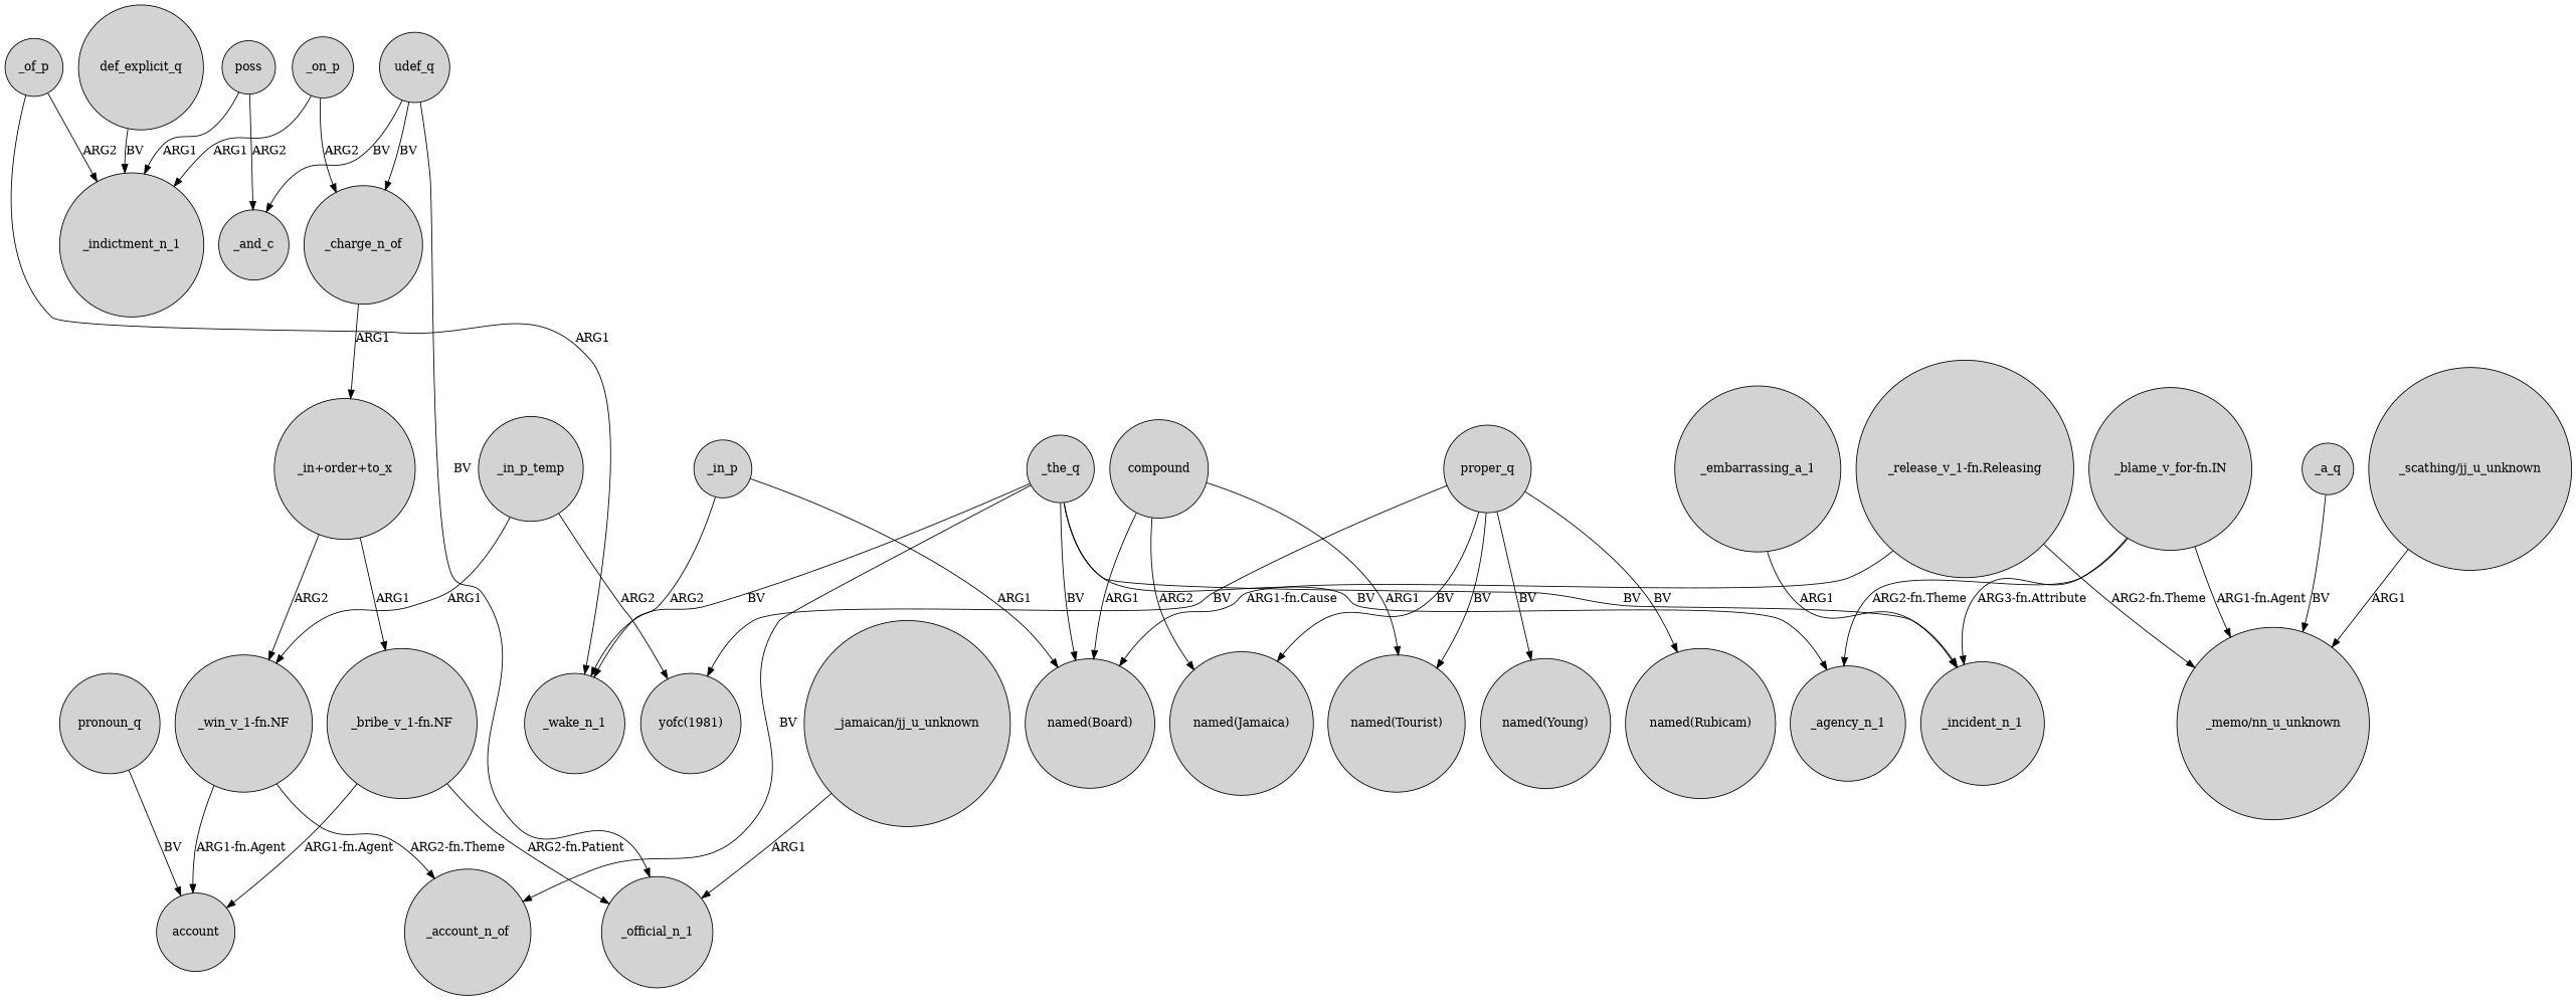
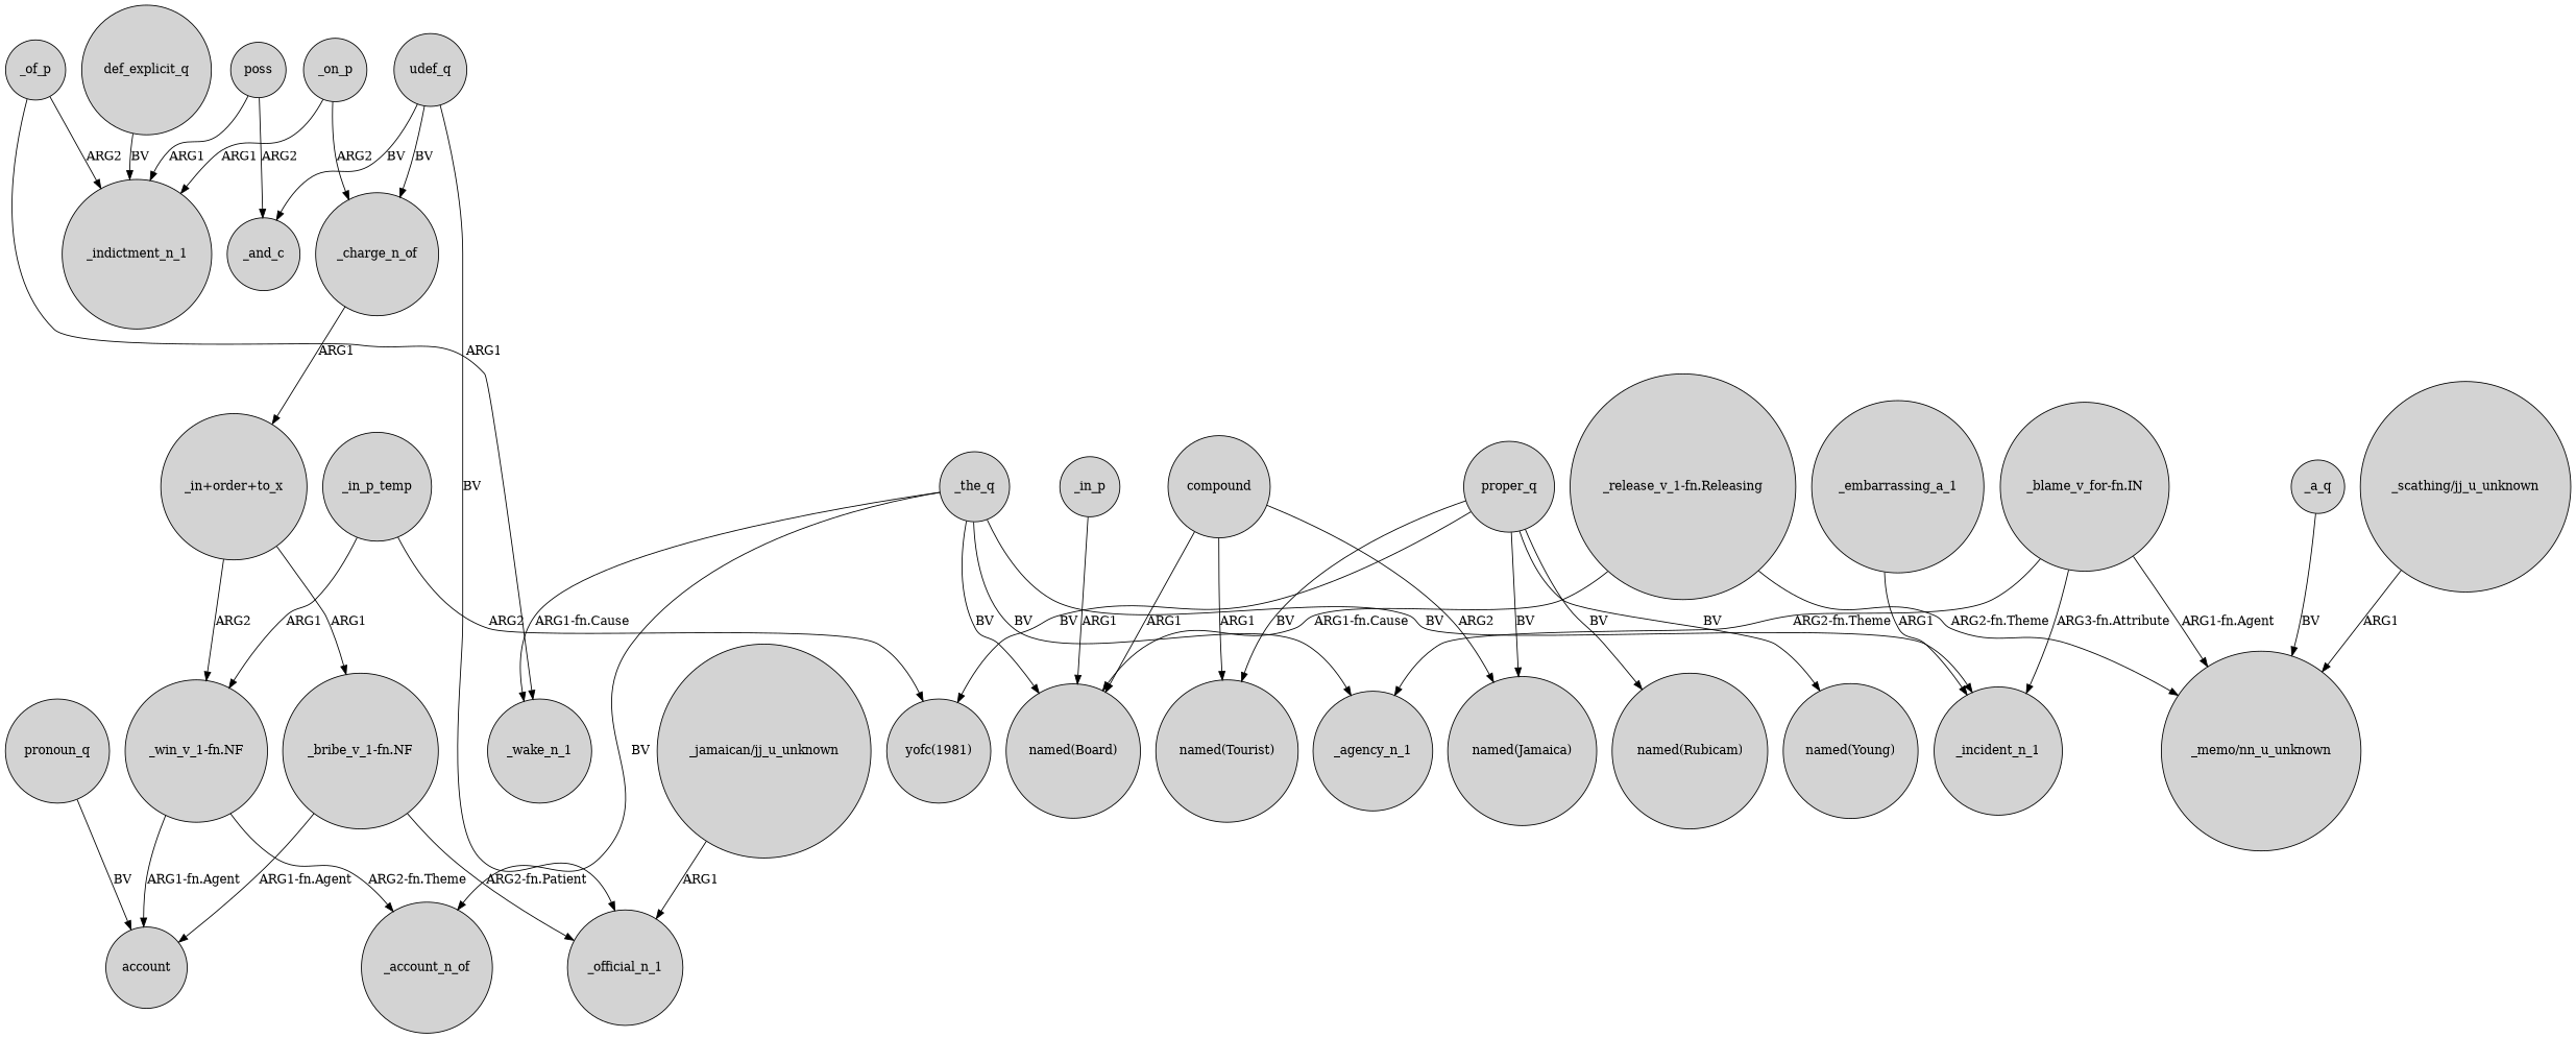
  digraph {
    node [shape=circle style=filled]
    _in_p
    "named(Board)"
    _wake_n_1
    _the_q
    _agency_n_1
    _account_n_of
    _incident_n_1
    _in_p_temp
    "_win_v_1-fn.NF"
    "yofc(1981)"
    n11 [label=account]
    proper_q
    "named(Tourist)"
    "named(Rubicam)"
    "named(Jamaica)"
    "named(Young)"
    poss
    _and_c
    _indictment_n_1
    _a_q
    "_memo/nn_u_unknown"
    _of_p
    compound
    _on_p
    _charge_n_of
    "_in+order+to_x"
    "_bribe_v_1-fn.NF"
    _official_n_1
    "_blame_v_for-fn.IN"
    udef_q
    "_release_v_1-fn.Releasing"
    "_scathing/jj_u_unknown"
    def_explicit_q
    pronoun_q
    "_jamaican/jj_u_unknown"
    _embarrassing_a_1
    _in_p -> "named(Board)" [label=ARG1]
-   _in_p -> _wake_n_1 [label=ARG2]
    _the_q -> "named(Board)" [label=BV]
-   _the_q -> _wake_n_1 [label=BV]
+   _the_q -> _wake_n_1 [label="ARG1-fn.Cause"]
    _the_q -> _agency_n_1 [label=BV]
    _the_q -> _account_n_of [label=BV]
    _the_q -> _incident_n_1 [label=BV]
    _in_p_temp -> "_win_v_1-fn.NF" [label=ARG1]
    _in_p_temp -> "yofc(1981)" [label=ARG2]
    "_win_v_1-fn.NF" -> _account_n_of [label="ARG2-fn.Theme"]
    "_win_v_1-fn.NF" -> n11 [label="ARG1-fn.Agent"]
    proper_q -> "yofc(1981)" [label=BV]
    proper_q -> "named(Tourist)" [label=BV]
    proper_q -> "named(Rubicam)" [label=BV]
    proper_q -> "named(Jamaica)" [label=BV]
    proper_q -> "named(Young)" [label=BV]
    poss -> _and_c [label=ARG2]
    poss -> _indictment_n_1 [label=ARG1]
    _a_q -> "_memo/nn_u_unknown" [label=BV]
    _of_p -> _wake_n_1 [label=ARG1]
    _of_p -> _indictment_n_1 [label=ARG2]
    compound -> "named(Board)" [label=ARG1]
    compound -> "named(Tourist)" [label=ARG1]
    compound -> "named(Jamaica)" [label=ARG2]
    _on_p -> _indictment_n_1 [label=ARG1]
    _on_p -> _charge_n_of [label=ARG2]
    _charge_n_of -> "_in+order+to_x" [label=ARG1]
    "_in+order+to_x" -> "_win_v_1-fn.NF" [label=ARG2]
    "_in+order+to_x" -> "_bribe_v_1-fn.NF" [label=ARG1]
    "_bribe_v_1-fn.NF" -> n11 [label="ARG1-fn.Agent"]
    "_bribe_v_1-fn.NF" -> _official_n_1 [label="ARG2-fn.Patient"]
    "_blame_v_for-fn.IN" -> _agency_n_1 [label="ARG2-fn.Theme"]
    "_blame_v_for-fn.IN" -> _incident_n_1 [label="ARG3-fn.Attribute"]
    "_blame_v_for-fn.IN" -> "_memo/nn_u_unknown" [label="ARG1-fn.Agent"]
    udef_q -> _and_c [label=BV]
    udef_q -> _charge_n_of [label=BV]
    udef_q -> _official_n_1 [label=BV]
    "_release_v_1-fn.Releasing" -> "named(Board)" [label="ARG1-fn.Cause"]
    "_release_v_1-fn.Releasing" -> "_memo/nn_u_unknown" [label="ARG2-fn.Theme"]
    "_scathing/jj_u_unknown" -> "_memo/nn_u_unknown" [label=ARG1]
    def_explicit_q -> _indictment_n_1 [label=BV]
    pronoun_q -> n11 [label=BV]
    "_jamaican/jj_u_unknown" -> _official_n_1 [label=ARG1]
    _embarrassing_a_1 -> _incident_n_1 [label=ARG1]
  }
